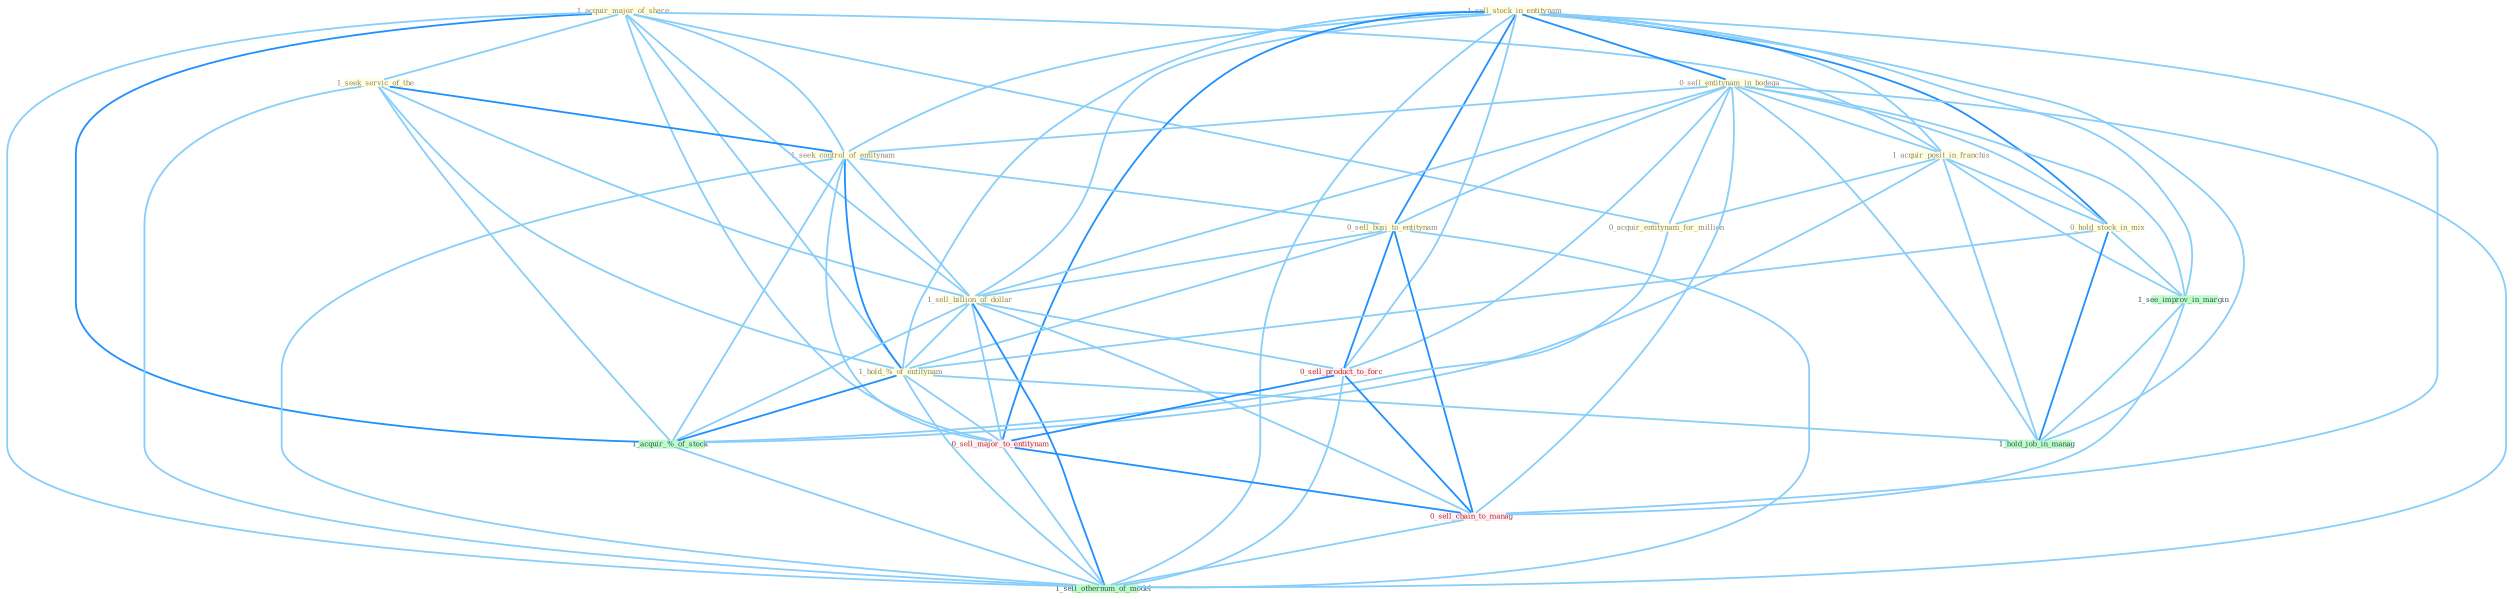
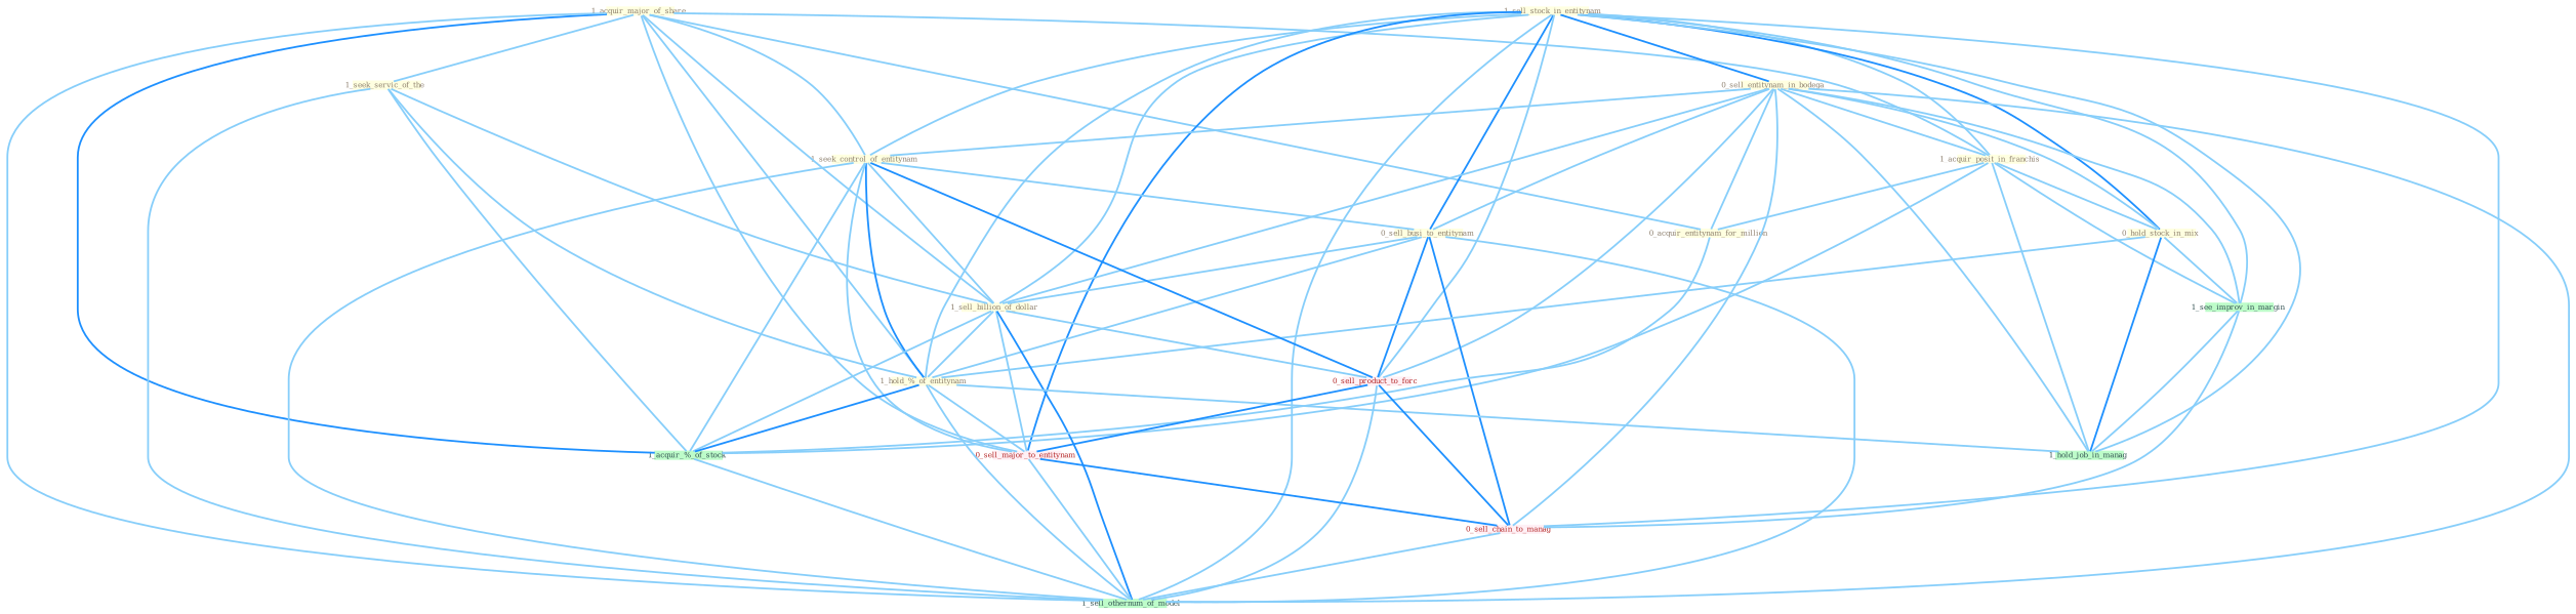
  graph {
    node [color="#ffffe0" fixedsize=true fontcolor="#8b7d6b" fontsize=4 shape=polygon style=filled]
    edge [color="#87cefa" w=1]
    "1_acquir_major_of_share " [height=.06 width=.5]
    "1_sell_stock_in_entitynam " [height=.06 width=.5]
    "1_seek_servic_of_the " [height=.06 width=.5]
    "0_sell_entitynam_in_bodega " [height=.06 width=.5]
    "1_acquir_posit_in_franchis " [height=.06 width=.5]
    "1_seek_control_of_entitynam " [height=.06 width=.5]
    "0_sell_busi_to_entitynam " [height=.06 width=.5]
    "0_hold_stock_in_mix " [height=.06 width=.5]
    "1_sell_billion_of_dollar " [height=.06 width=.5]
    "1_hold_%_of_entitynam " [height=.06 width=.5]
    "0_acquir_entitynam_for_million " [height=.06 width=.5]
    "0_sell_product_to_forc " [color="#fff0f5" fontcolor="#b22222" height=.06 width=.5]
    "0_sell_major_to_entitynam " [color="#fff0f5" fontcolor="#b22222" height=.06 width=.5]
    "0_sell_chain_to_manag " [color="#fff0f5" fontcolor="#b22222" height=.06 width=.5]
    "1_acquir_%_of_stock " [color="#BDFCC9" fontcolor="#2f4f4f" height=.06 width=.5]
    "1_sell_othernum_of_model " [color="#BDFCC9" fontcolor="#2f4f4f" height=.06 width=.5]
    "1_see_improv_in_margin " [color="#BDFCC9" fontcolor="#2f4f4f" height=.06 width=.5]
    "1_hold_job_in_manag " [color="#BDFCC9" fontcolor="#2f4f4f" height=.06 width=.5]
    subgraph sub_1 {
      "1_acquir_major_of_share "
      "1_sell_stock_in_entitynam "
      "1_seek_servic_of_the "
      "0_sell_entitynam_in_bodega "
      "1_acquir_posit_in_franchis "
      "1_seek_control_of_entitynam "
      "0_sell_busi_to_entitynam "
      "0_hold_stock_in_mix "
      "1_sell_billion_of_dollar "
      "1_hold_%_of_entitynam "
      "0_acquir_entitynam_for_million "
    }
    subgraph sub_2 {
      "0_sell_product_to_forc "
      "0_sell_major_to_entitynam "
      "0_sell_chain_to_manag "
    }
    "1_acquir_major_of_share " -- "1_seek_servic_of_the "
    "1_acquir_major_of_share " -- "1_acquir_posit_in_franchis "
    "1_acquir_major_of_share " -- "1_seek_control_of_entitynam "
    "1_acquir_major_of_share " -- "1_sell_billion_of_dollar "
    "1_acquir_major_of_share " -- "1_hold_%_of_entitynam "
    "1_acquir_major_of_share " -- "0_acquir_entitynam_for_million "
    "1_acquir_major_of_share " -- "0_sell_major_to_entitynam "
    "1_acquir_major_of_share " -- "1_acquir_%_of_stock " [color="#1e90ff" w=2]
    "1_acquir_major_of_share " -- "1_sell_othernum_of_model "
    "1_sell_stock_in_entitynam " -- "0_sell_entitynam_in_bodega " [color="#1e90ff" w=2]
    "1_sell_stock_in_entitynam " -- "1_acquir_posit_in_franchis "
    "1_sell_stock_in_entitynam " -- "1_seek_control_of_entitynam "
    "1_sell_stock_in_entitynam " -- "0_sell_busi_to_entitynam " [color="#1e90ff" w=2]
    "1_sell_stock_in_entitynam " -- "0_hold_stock_in_mix " [color="#1e90ff" w=2]
    "1_sell_stock_in_entitynam " -- "1_sell_billion_of_dollar "
    "1_sell_stock_in_entitynam " -- "1_hold_%_of_entitynam "
    "1_sell_stock_in_entitynam " -- "0_sell_product_to_forc "
    "1_sell_stock_in_entitynam " -- "0_sell_major_to_entitynam " [color="#1e90ff" w=2]
    "1_sell_stock_in_entitynam " -- "0_sell_chain_to_manag "
    "1_sell_stock_in_entitynam " -- "1_sell_othernum_of_model "
    "1_sell_stock_in_entitynam " -- "1_see_improv_in_margin "
    "1_sell_stock_in_entitynam " -- "1_hold_job_in_manag "
-   "1_seek_servic_of_the " -- "1_seek_control_of_entitynam " [color="#1e90ff" w=2]
+   "0_sell_product_to_forc " -- "1_seek_control_of_entitynam " [color="#1e90ff" w=2]
    "1_seek_servic_of_the " -- "1_sell_billion_of_dollar "
    "1_seek_servic_of_the " -- "1_hold_%_of_entitynam "
    "1_seek_servic_of_the " -- "1_acquir_%_of_stock "
    "1_seek_servic_of_the " -- "1_sell_othernum_of_model "
    "0_sell_entitynam_in_bodega " -- "1_acquir_posit_in_franchis "
    "0_sell_entitynam_in_bodega " -- "1_seek_control_of_entitynam "
    "0_sell_entitynam_in_bodega " -- "0_sell_busi_to_entitynam "
    "0_sell_entitynam_in_bodega " -- "0_hold_stock_in_mix "
    "0_sell_entitynam_in_bodega " -- "1_sell_billion_of_dollar "
    "0_sell_entitynam_in_bodega " -- "0_acquir_entitynam_for_million "
    "0_sell_entitynam_in_bodega " -- "0_sell_product_to_forc "
    "0_sell_entitynam_in_bodega " -- "0_sell_chain_to_manag "
    "0_sell_entitynam_in_bodega " -- "1_sell_othernum_of_model "
    "0_sell_entitynam_in_bodega " -- "1_see_improv_in_margin "
    "0_sell_entitynam_in_bodega " -- "1_hold_job_in_manag "
    "1_acquir_posit_in_franchis " -- "0_hold_stock_in_mix "
    "1_acquir_posit_in_franchis " -- "0_acquir_entitynam_for_million "
    "1_acquir_posit_in_franchis " -- "1_acquir_%_of_stock "
    "1_acquir_posit_in_franchis " -- "1_see_improv_in_margin "
    "1_acquir_posit_in_franchis " -- "1_hold_job_in_manag "
    "1_seek_control_of_entitynam " -- "0_sell_busi_to_entitynam "
    "1_seek_control_of_entitynam " -- "1_sell_billion_of_dollar "
    "1_seek_control_of_entitynam " -- "1_hold_%_of_entitynam " [color="#1e90ff" w=2]
    "1_seek_control_of_entitynam " -- "0_sell_major_to_entitynam "
    "1_seek_control_of_entitynam " -- "1_acquir_%_of_stock "
    "1_seek_control_of_entitynam " -- "1_sell_othernum_of_model "
    "0_sell_busi_to_entitynam " -- "1_sell_billion_of_dollar "
    "0_sell_busi_to_entitynam " -- "1_hold_%_of_entitynam "
    "0_sell_busi_to_entitynam " -- "0_sell_product_to_forc " [color="#1e90ff" w=2]
    "0_sell_busi_to_entitynam " -- "0_sell_chain_to_manag " [color="#1e90ff" w=2]
    "0_sell_busi_to_entitynam " -- "1_sell_othernum_of_model "
    "0_hold_stock_in_mix " -- "1_hold_%_of_entitynam "
    "0_hold_stock_in_mix " -- "1_see_improv_in_margin "
    "0_hold_stock_in_mix " -- "1_hold_job_in_manag " [color="#1e90ff" w=2]
    "1_sell_billion_of_dollar " -- "1_hold_%_of_entitynam "
    "1_sell_billion_of_dollar " -- "0_sell_product_to_forc "
    "1_sell_billion_of_dollar " -- "0_sell_major_to_entitynam "
-   "1_sell_billion_of_dollar " -- "0_sell_chain_to_manag "
    "1_sell_billion_of_dollar " -- "1_acquir_%_of_stock "
    "1_sell_billion_of_dollar " -- "1_sell_othernum_of_model " [color="#1e90ff" w=2]
    "1_hold_%_of_entitynam " -- "0_sell_major_to_entitynam "
    "1_hold_%_of_entitynam " -- "1_acquir_%_of_stock " [color="#1e90ff" w=2]
    "1_hold_%_of_entitynam " -- "1_sell_othernum_of_model "
    "1_hold_%_of_entitynam " -- "1_hold_job_in_manag "
    "0_acquir_entitynam_for_million " -- "1_acquir_%_of_stock "
    "0_sell_product_to_forc " -- "0_sell_major_to_entitynam " [color="#1e90ff" w=2]
    "0_sell_product_to_forc " -- "0_sell_chain_to_manag " [color="#1e90ff" w=2]
    "0_sell_product_to_forc " -- "1_sell_othernum_of_model "
    "0_sell_major_to_entitynam " -- "0_sell_chain_to_manag " [color="#1e90ff" w=2]
    "0_sell_major_to_entitynam " -- "1_sell_othernum_of_model "
    "0_sell_chain_to_manag " -- "1_sell_othernum_of_model "
    "1_acquir_%_of_stock " -- "1_sell_othernum_of_model "
    "1_see_improv_in_margin " -- "0_sell_chain_to_manag "
    "1_see_improv_in_margin " -- "1_hold_job_in_manag "
  }
